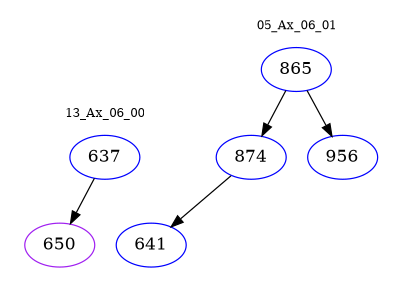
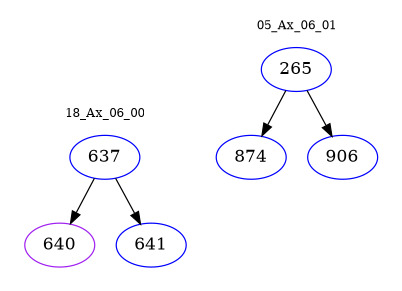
  digraph {
    node [color=blue]
    edge [color=black]
    n1 [label=637]
-   n2 [color=purple label=650]
+   n2 [color=purple label=640]
    n3 [label=641]
-   n4 [label=865]
+   n4 [label=265]
    n5 [label=874]
-   n6 [label=956]
+   n6 [label=906]
    subgraph cluster_1 {
      color=white
      fontsize=10
-     label="13_Ax_06_00"
+     label="18_Ax_06_00"
      n1
      n2
      n3
    }
    subgraph cluster_2 {
      color=white
      fontsize=10
      label="05_Ax_06_01"
      n4
      n5
      n6
    }
    n1 -> n2
-   n5 -> n3
+   n1 -> n3
    n4 -> n5
    n4 -> n6
  }
